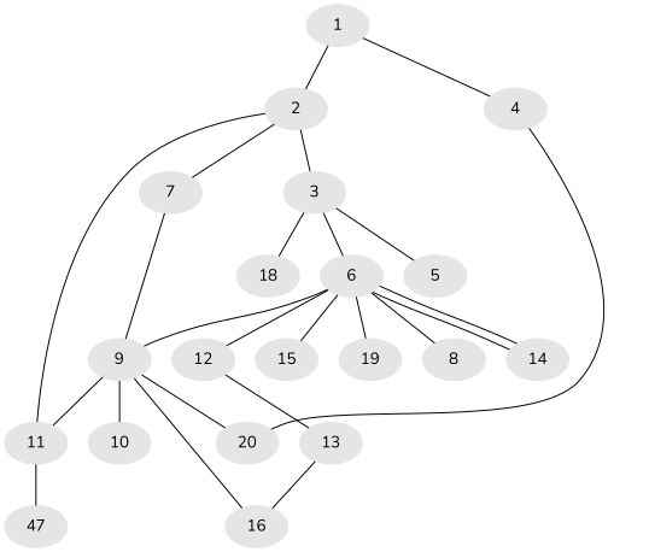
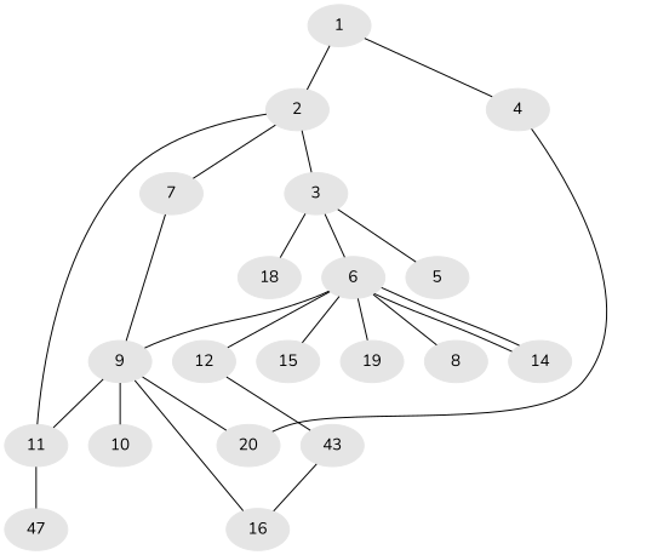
  graph {
    fontname=Nunito
    node [color=gray90 fontname=Nunito style=filled]
    edge [fontname=Nunito]
    1
    2
    4
    3
    11
    7
    20
    5
    6
    18
    n11 [label=47]
    8
    9
    12
    14
    15
    19
    10
    16
-   13
+   13 [label=43]
    1 -- 2
    1 -- 4
    2 -- 3
    2 -- 11
    2 -- 7
    4 -- 20
    3 -- 5
    3 -- 6
    3 -- 18
    11 -- n11
    7 -- 9
    6 -- 8
    6 -- 9
    6 -- 12
    6 -- 14
    6 -- 14
    6 -- 15
    6 -- 19
    9 -- 11
    9 -- 20
    9 -- 10
    9 -- 16
    12 -- 13
    13 -- 16
  }
